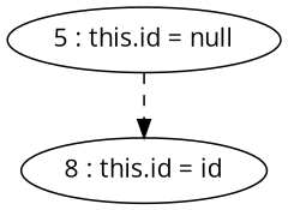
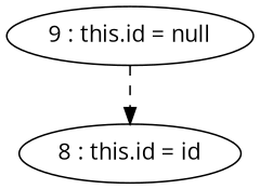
  digraph {
    fontname="Open Sans"
    node [fontname="Open Sans"]
-   "5 : this.id = null"
+   "5 : this.id = null" [label="9 : this.id = null"]
    "8 : this.id = id"
    "5 : this.id = null" -> "8 : this.id = id" [style=dashed fontname="Open Sans"]
  }
